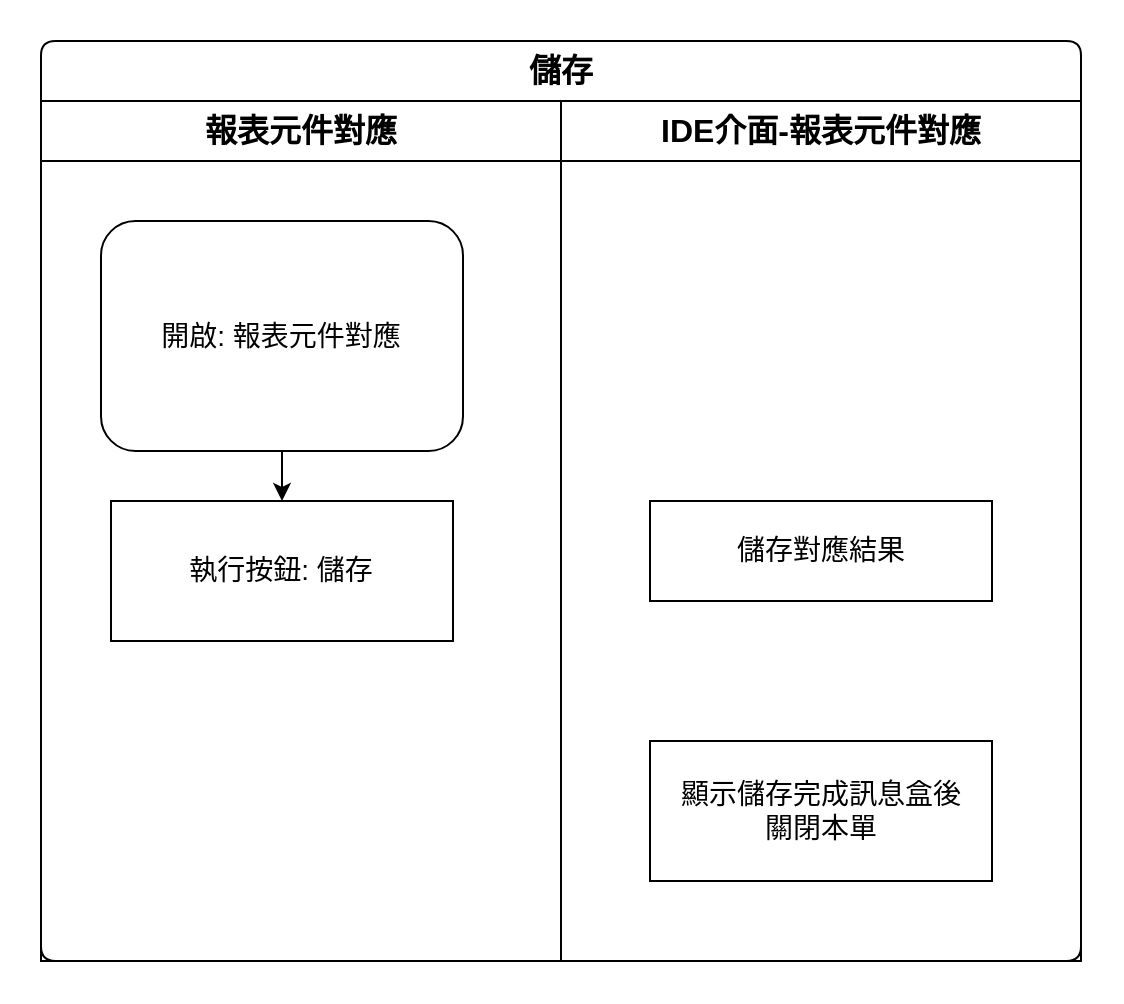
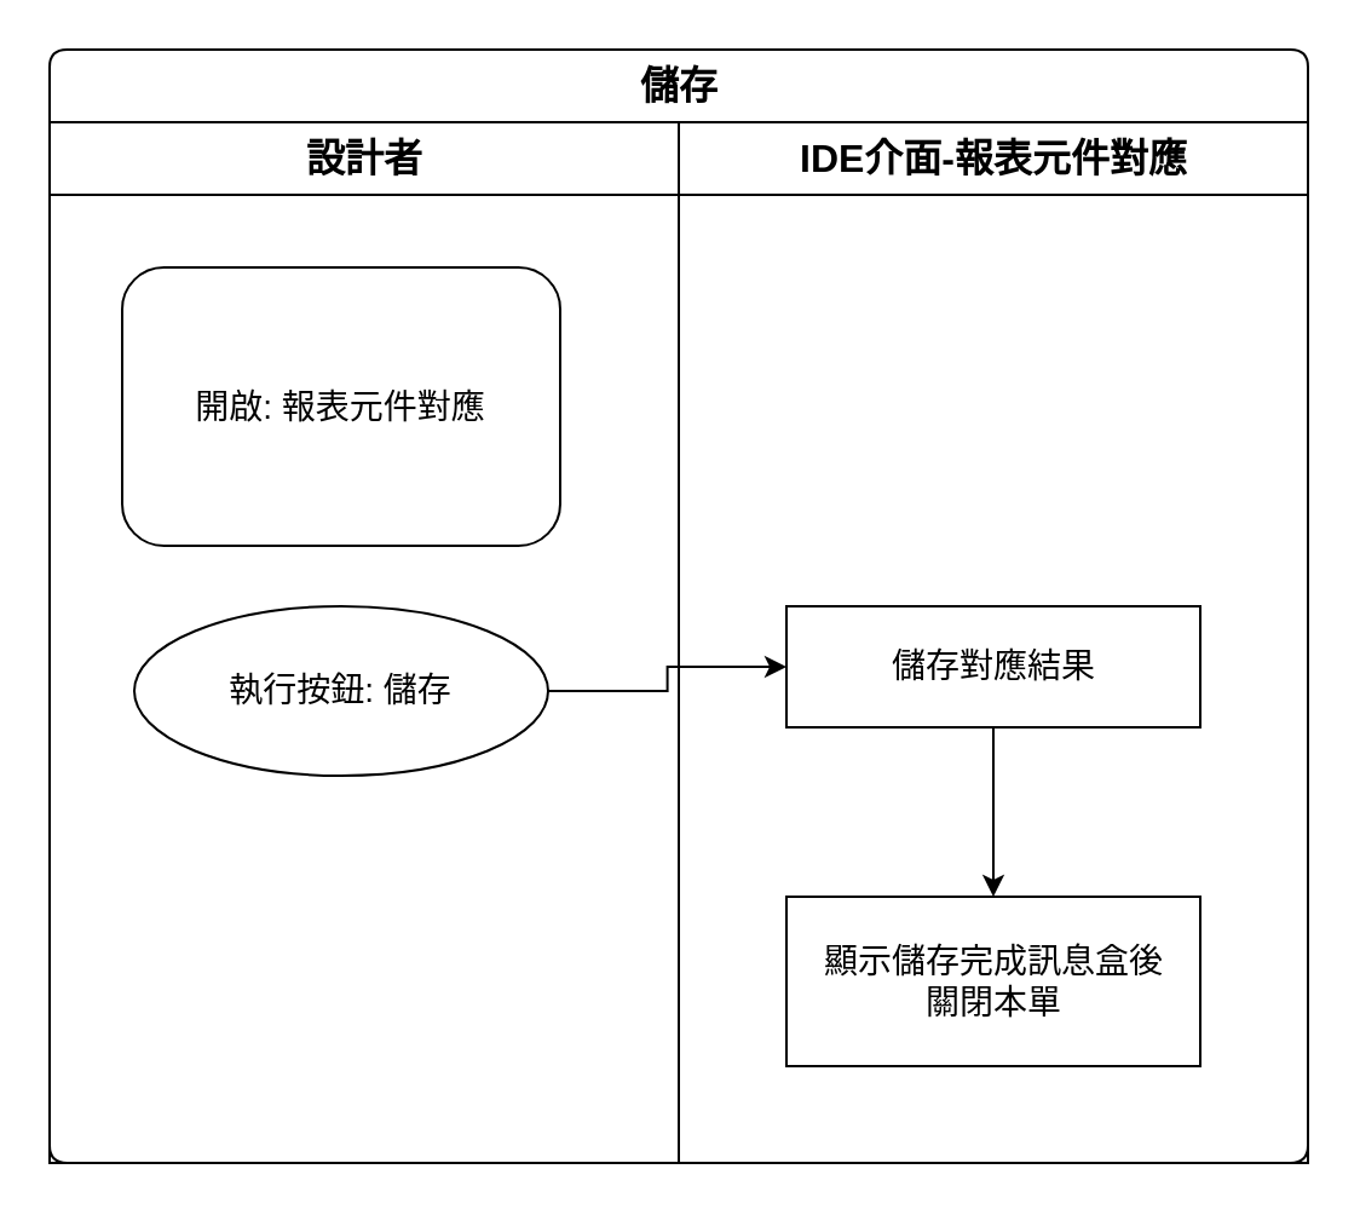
  <mxCell id="0" />
  <mxCell id="1" parent="0" />
  <mxCell id="2" value="儲存" style="swimlane;html=1;childLayout=stackLayout;resizeParent=1;resizeParentMax=0;strokeWidth=1;fontSize=16;rounded=1;arcSize=8;startSize=30;labelBackgroundColor=none;align=center;" vertex="1" parent="1"><mxGeometry x="20" y="20" width="520" height="460" as="geometry" /></mxCell>
- <mxCell id="4" value="報表元件對應" style="swimlane;html=1;startSize=30;fontSize=16;strokeWidth=1;" vertex="1" parent="2"><mxGeometry y="30" width="260" height="430" as="geometry" /></mxCell>
- <mxCell id="5" style="edgeStyle=orthogonalEdgeStyle;rounded=0;orthogonalLoop=1;jettySize=auto;html=1;fontSize=14;" edge="1" parent="4" source="6" target="7"><mxGeometry relative="1" as="geometry" /></mxCell>
+ <mxCell id="3" style="edgeStyle=orthogonalEdgeStyle;rounded=0;orthogonalLoop=1;jettySize=auto;html=1;fontSize=14;" edge="1" parent="2" source="7" target="10"><mxGeometry relative="1" as="geometry" /></mxCell>
+ <mxCell id="4" value="設計者" style="swimlane;html=1;startSize=30;fontSize=16;strokeWidth=1;" vertex="1" parent="2"><mxGeometry y="30" width="260" height="430" as="geometry" /></mxCell>
  <mxCell id="6" value="開啟: 報表元件對應" style="rounded=1;whiteSpace=wrap;html=1;strokeWidth=1;fontSize=14;" vertex="1" parent="4"><mxGeometry x="30" y="60" width="181" height="115" as="geometry" /></mxCell>
- <mxCell id="7" value="執行按鈕: 儲存" style="rounded=0;whiteSpace=wrap;html=1;strokeWidth=1;fontSize=14;" vertex="1" parent="4"><mxGeometry x="35" y="200" width="171" height="70" as="geometry" /></mxCell>
+ <mxCell id="7" value="執行按鈕: 儲存" style="ellipse;whiteSpace=wrap;html=1;strokeWidth=1;fontSize=14;" vertex="1" parent="4"><mxGeometry x="35" y="200" width="171" height="70" as="geometry" /></mxCell>
  <mxCell id="8" value="IDE介面-報表元件對應" style="swimlane;html=1;startSize=30;fontSize=16;strokeWidth=1;" vertex="1" parent="2"><mxGeometry x="260" y="30" width="260" height="430" as="geometry" /></mxCell>
+ <mxCell id="9" style="edgeStyle=orthogonalEdgeStyle;rounded=0;orthogonalLoop=1;jettySize=auto;html=1;" edge="1" parent="8" source="10" target="11"><mxGeometry relative="1" as="geometry" /></mxCell>
  <mxCell id="10" value="儲存對應結果" style="rounded=0;whiteSpace=wrap;html=1;strokeWidth=1;fontSize=14;" vertex="1" parent="8"><mxGeometry x="44.5" y="200" width="171" height="50" as="geometry" /></mxCell>
  <mxCell id="11" value="顯示儲存完成訊息盒後&lt;br&gt;關閉本單" style="rounded=0;whiteSpace=wrap;html=1;strokeWidth=1;fontSize=14;" vertex="1" parent="8"><mxGeometry x="44.5" y="320" width="171" height="70" as="geometry" /></mxCell>
